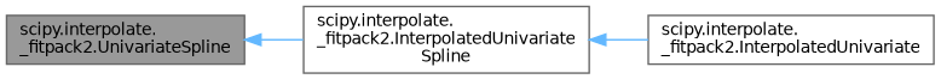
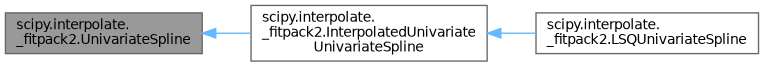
  digraph {
    rankdir=LR
    node [color=gray40 fillcolor=white fontname=Helvetica fontsize=10 shape=box style=filled]
    edge [color=steelblue1 dir=back fontname=Helvetica fontsize=10 labelfontname=Helvetica labelfontsize=10 style=solid]
    n1 [fillcolor=grey60 fontcolor=black height=0.2 label="scipy.interpolate.\l_fitpack2.UnivariateSpline" width=0.4]
-   n2 [height=0.2 label="scipy.interpolate.\l_fitpack2.InterpolatedUnivariate\lSpline" width=0.4]
-   n3 [height=0.2 label="scipy.interpolate.\l_fitpack2.InterpolatedUnivariate" width=0.4]
+   n2 [height=0.2 label="scipy.interpolate.\l_fitpack2.InterpolatedUnivariate\lUnivariateSpline" width=0.4]
+   n3 [height=0.2 label="scipy.interpolate.\l_fitpack2.LSQUnivariateSpline" width=0.4]
    n1 -> n2
    n2 -> n3
  }
